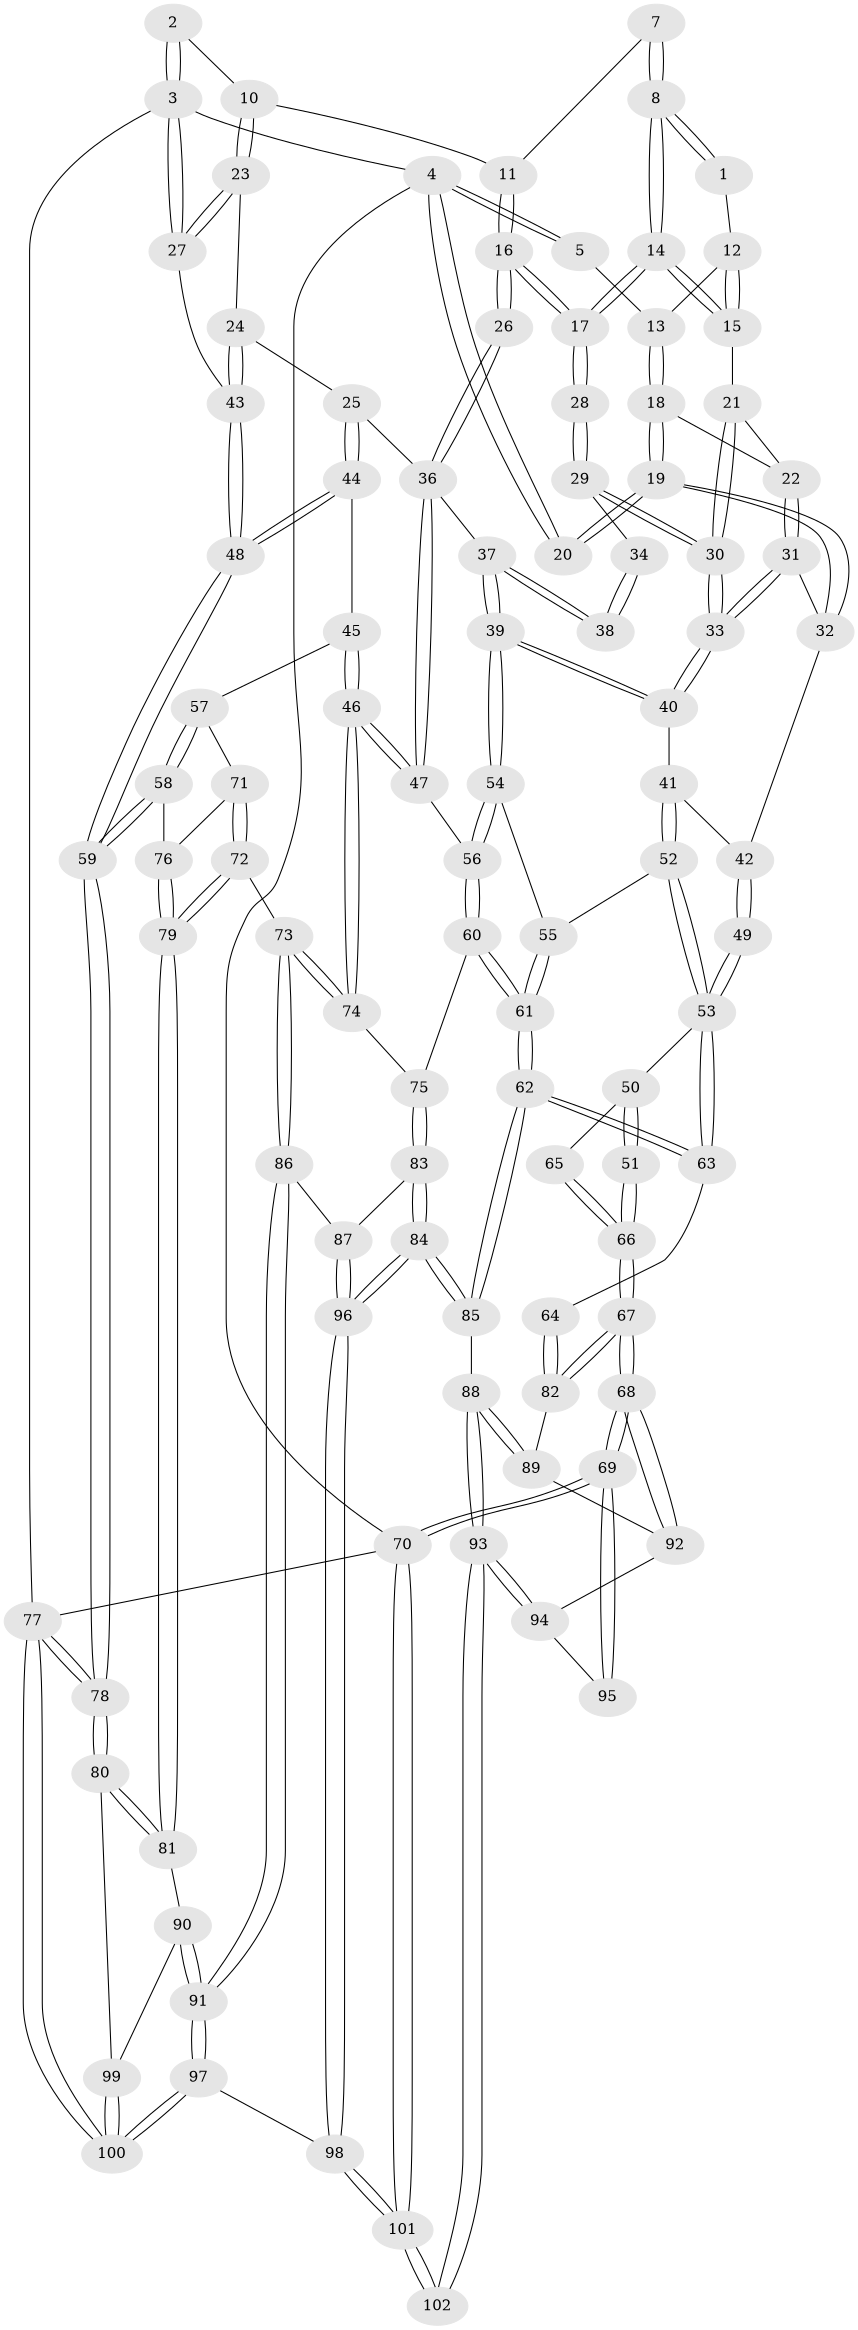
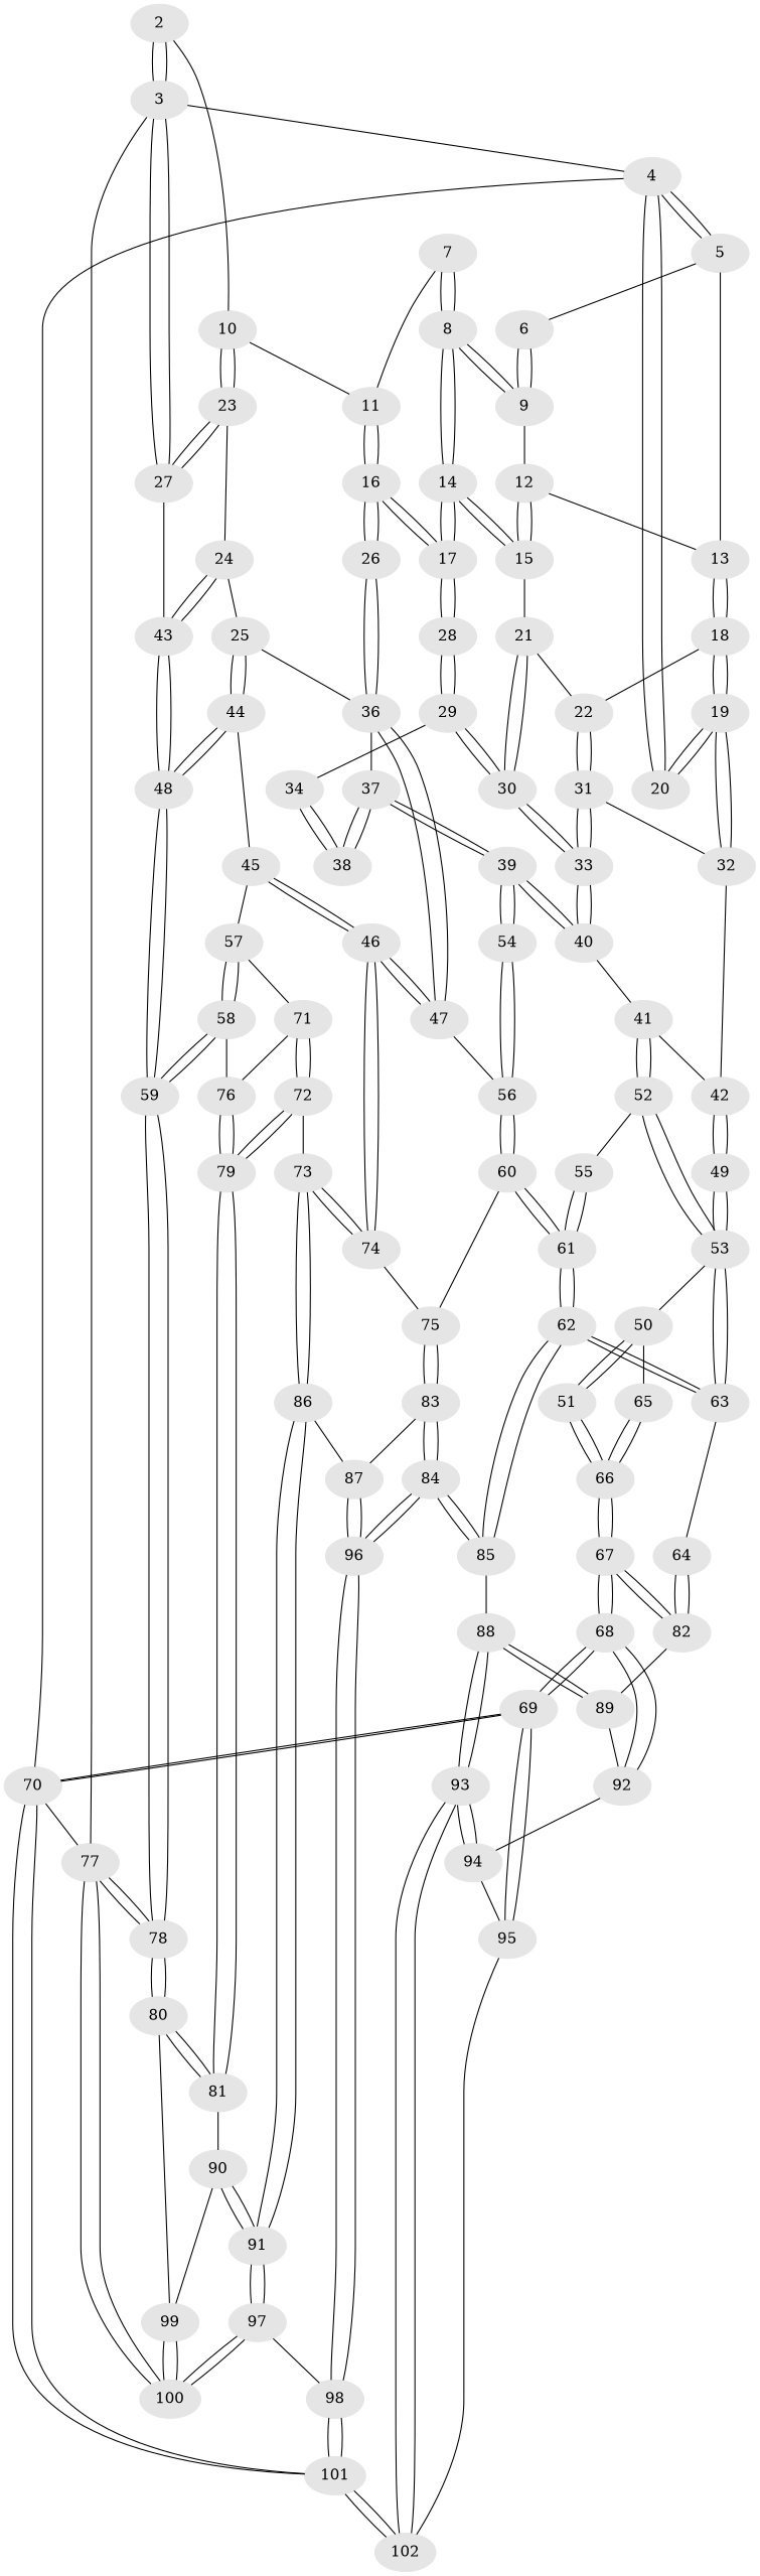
  graph {
    node [color=gray90 style=filled]
    2
    3
    10
    7
    8
    11
    4
    27
    77
    23
    5
    20
    70
    43
    78
    100
+   6
    13
    101
-   9 [label=1]
+   9
    18
    12
    14
    16
    15
    17
    24
    26
    21
    19
    22
    28
    30
    36
    29
    32
    31
    42
    51
    66
    33
    25
    44
    48
    45
    37
    47
    34
    38
    40
    49
    41
    39
    56
    54
    55
    52
    53
    59
    46
    57
    74
    58
    71
    75
    60
    50
    65
    63
    67
    61
    64
    62
    76
    72
    79
    80
    83
    85
    88
    82
    89
    68
    69
    92
    95
    94
    102
    73
    86
    81
    87
    91
    84
    99
    90
    96
    98
    93
    97
    2 -- 3
    2 -- 3
    2 -- 10
    3 -- 4
    3 -- 27
    3 -- 27
    3 -- 77
    10 -- 11
    10 -- 23
    10 -- 23
    7 -- 8
    7 -- 8
    7 -- 11
    8 -- 9
    8 -- 9
    8 -- 14
    8 -- 14
    11 -- 16
    11 -- 16
    4 -- 5
    4 -- 5
    4 -- 20
    4 -- 20
    4 -- 70
    27 -- 43
    77 -- 78
    77 -- 78
    77 -- 100
    77 -- 100
    23 -- 27
    23 -- 27
    23 -- 24
+   5 -- 6
    5 -- 13
    70 -- 77
    70 -- 101
    70 -- 101
    43 -- 48
    43 -- 48
    78 -- 80
    78 -- 80
+   6 -- 9
+   6 -- 9
    13 -- 18
    13 -- 18
    101 -- 102
    101 -- 102
    9 -- 12
    18 -- 19
    18 -- 19
    18 -- 22
    12 -- 13
    12 -- 15
    12 -- 15
    14 -- 15
    14 -- 15
    14 -- 17
    14 -- 17
    16 -- 17
    16 -- 17
    16 -- 26
    16 -- 26
    15 -- 21
    17 -- 28
    17 -- 28
    24 -- 43
    24 -- 43
    24 -- 25
    26 -- 36
    26 -- 36
    21 -- 22
    21 -- 30
    21 -- 30
    19 -- 20
    19 -- 20
    19 -- 32
    19 -- 32
    22 -- 31
    22 -- 31
    28 -- 29
    28 -- 29
    30 -- 33
    30 -- 33
    36 -- 37
    36 -- 47
    36 -- 47
    29 -- 30
    29 -- 30
    29 -- 34
    32 -- 42
    31 -- 32
    31 -- 33
    31 -- 33
    42 -- 49
    42 -- 49
    51 -- 66
    51 -- 66
    66 -- 67
    66 -- 67
    33 -- 40
    33 -- 40
    25 -- 36
    25 -- 44
    25 -- 44
    44 -- 48
    44 -- 48
    44 -- 45
    48 -- 59
    48 -- 59
    45 -- 46
    45 -- 46
    45 -- 57
    37 -- 38
    37 -- 38
    37 -- 39
    37 -- 39
    47 -- 56
    34 -- 38
    34 -- 38
    40 -- 41
    49 -- 53
    49 -- 53
    41 -- 42
    41 -- 52
    41 -- 52
    39 -- 40
    39 -- 40
    39 -- 54
    39 -- 54
    56 -- 60
    56 -- 60
    54 -- 56
    54 -- 56
-   54 -- 55
    55 -- 61
    55 -- 61
    52 -- 55
    52 -- 53
    52 -- 53
    53 -- 50
    53 -- 63
    53 -- 63
    59 -- 78
    59 -- 78
    46 -- 47
    46 -- 47
    46 -- 74
    46 -- 74
    57 -- 58
    57 -- 58
    57 -- 71
    74 -- 75
    58 -- 59
    58 -- 59
    58 -- 76
    71 -- 76
    71 -- 72
    71 -- 72
    75 -- 83
    75 -- 83
    60 -- 75
    60 -- 61
    60 -- 61
    50 -- 51
    50 -- 51
    50 -- 65
    65 -- 66
    65 -- 66
    63 -- 64
    67 -- 82
    67 -- 82
    67 -- 68
    67 -- 68
    61 -- 62
    61 -- 62
    64 -- 82
    64 -- 82
    62 -- 63
    62 -- 63
    62 -- 85
    62 -- 85
    76 -- 79
    76 -- 79
    72 -- 79
    72 -- 79
    72 -- 73
    79 -- 81
    79 -- 81
    80 -- 81
    80 -- 81
    80 -- 99
    83 -- 87
    83 -- 84
    83 -- 84
    85 -- 88
    88 -- 89
    88 -- 89
    88 -- 93
    88 -- 93
    82 -- 89
    89 -- 92
    68 -- 69
    68 -- 69
    68 -- 92
    68 -- 92
    69 -- 70
    69 -- 70
    69 -- 95
    69 -- 95
    92 -- 94
+   95 -- 102
    94 -- 95
    73 -- 74
    73 -- 74
    73 -- 86
    73 -- 86
    86 -- 87
    86 -- 91
    86 -- 91
    81 -- 90
    87 -- 96
    87 -- 96
    91 -- 97
    91 -- 97
    84 -- 85
    84 -- 85
    84 -- 96
    84 -- 96
    99 -- 100
    99 -- 100
    90 -- 91
    90 -- 91
    90 -- 99
    96 -- 98
    96 -- 98
    98 -- 101
    98 -- 101
    93 -- 94
    93 -- 94
    93 -- 102
    93 -- 102
    97 -- 100
    97 -- 100
    97 -- 98
  }
